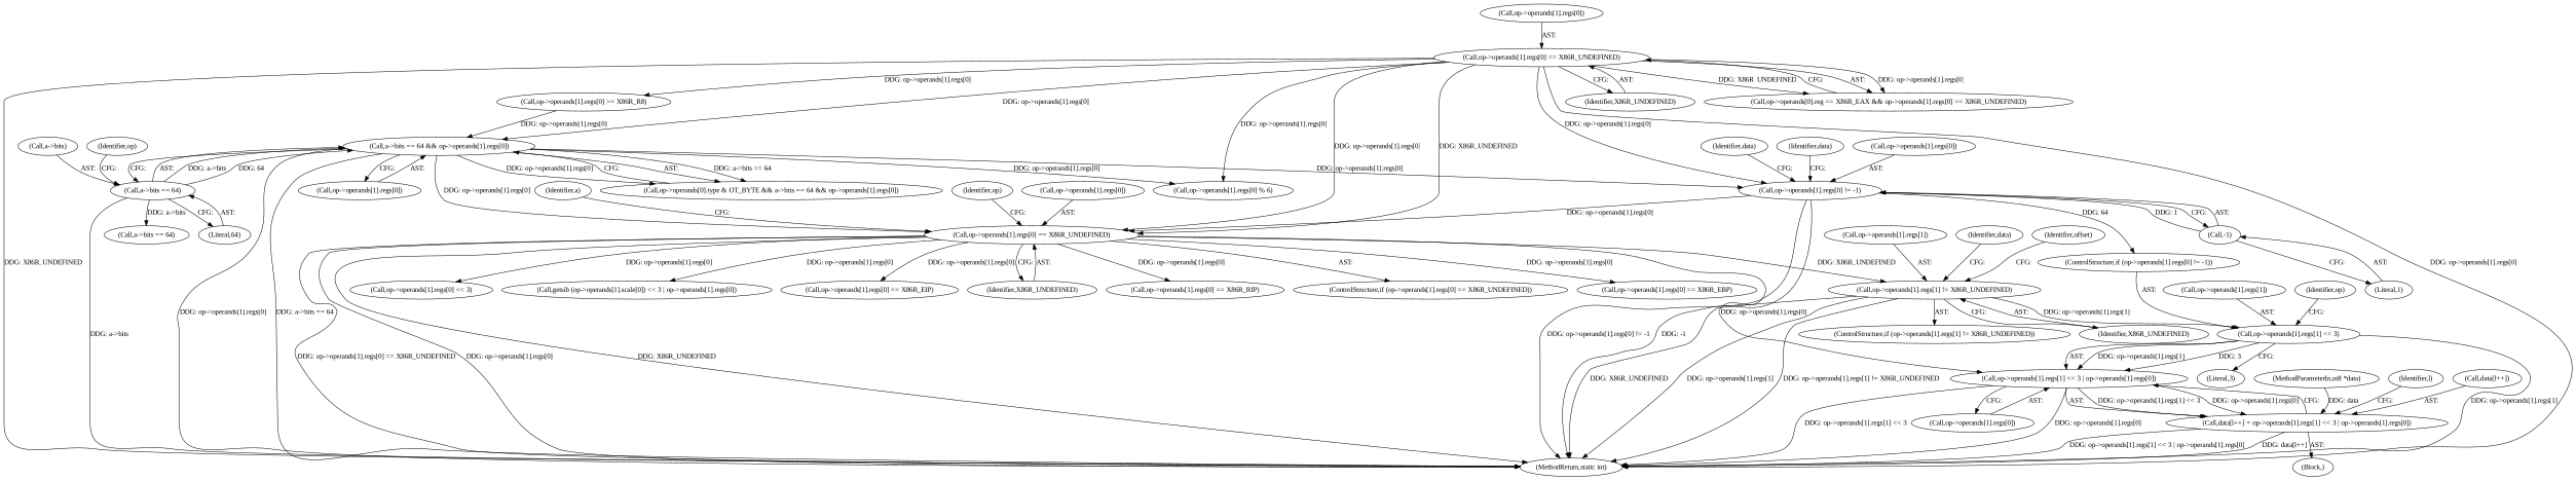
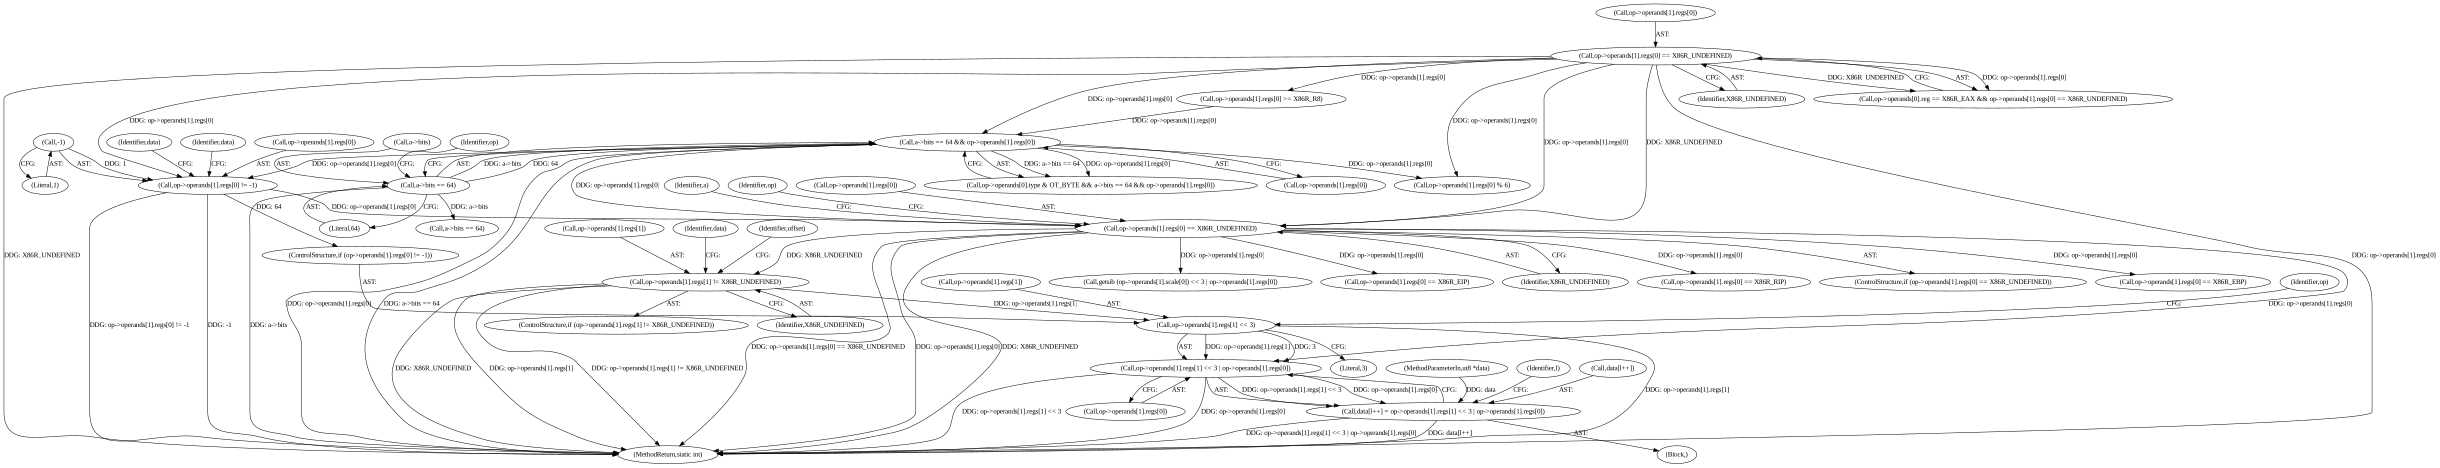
  digraph {
    fontname="Liberation Serif"
    node [fontname="Liberation Serif"]
    edge [fontname="Liberation Serif"]
    n1 [label="(Call,op->operands[1].regs[1] << 3 | op->operands[1].regs[0])"]
    n2 [label="(Call,data[l++] = op->operands[1].regs[1] << 3 | op->operands[1].regs[0])"]
    n3 [label="(Call,op->operands[1].regs[0])"]
    n4 [label="(MethodReturn,static int)"]
    n5 [label="(Block,)"]
    n6 [label="(Call,op->operands[1].regs[1] << 3)"]
    n7 [label="(Literal,3)"]
    n8 [label="(Call,op->operands[1].regs[1] != X86R_UNDEFINED)"]
    n9 [label="(ControlStructure,if (op->operands[1].regs[1] != X86R_UNDEFINED))"]
    n10 [label="(Identifier,X86R_UNDEFINED)"]
    n11 [label="(Call,op->operands[1].regs[0] == X86R_UNDEFINED)"]
-   n12 [label="(Call,op->operands[1].regs[0] << 3)"]
    n13 [label="(Call,getsib (op->operands[1].scale[0]) << 3 | op->operands[1].regs[0])"]
    n14 [label="(Call,op->operands[1].regs[0] == X86R_EIP)"]
    n15 [label="(Identifier,X86R_UNDEFINED)"]
    n16 [label="(Call,op->operands[1].regs[0] == X86R_RIP)"]
    n17 [label="(ControlStructure,if (op->operands[1].regs[0] == X86R_UNDEFINED))"]
    n18 [label="(Call,op->operands[1].regs[0] == X86R_EBP)"]
    n19 [label="(Call,a->bits == 64 && op->operands[1].regs[0])"]
    n20 [label="(Call,a->bits == 64)"]
    n21 [label="(Call,op->operands[1].regs[0] != -1)"]
    n22 [label="(Call,op->operands[0].type & OT_BYTE && a->bits == 64 && op->operands[1].regs[0])"]
    n23 [label="(Call,op->operands[1].regs[0])"]
    n24 [label="(Call,op->operands[1].regs[0] % 6)"]
    n25 [label="(Call,a->bits == 64)"]
    n26 [label="(Literal,64)"]
    n27 [label="(Call,-1)"]
    n28 [label="(ControlStructure,if (op->operands[1].regs[0] != -1))"]
    n29 [label="(Call,op->operands[1].regs[0] >= X86R_R8)"]
    n30 [label="(Call,op->operands[1].regs[0] == X86R_UNDEFINED)"]
    n31 [label="(Identifier,X86R_UNDEFINED)"]
    n32 [label="(Call,op->operands[0].reg == X86R_EAX && op->operands[1].regs[0] == X86R_UNDEFINED)"]
    n33 [label="(Literal,1)"]
    n34 [label="(Identifier,offset)"]
    n35 [label="(Call,op->operands[1].regs[1])"]
    n36 [label="(Identifier,data)"]
    n37 [label="(MethodParameterIn,ut8 *data)"]
    n38 [label="(Identifier,data)"]
    n39 [label="(Identifier,l)"]
    n40 [label="(Call,a->bits)"]
    n41 [label="(Identifier,a)"]
    n42 [label="(Identifier,op)"]
    n43 [label="(Call,op->operands[1].regs[1])"]
    n44 [label="(Call,op->operands[1].regs[0])"]
    n45 [label="(Call,op->operands[1].regs[0])"]
    n46 [label="(Identifier,op)"]
    n47 [label="(Call,op->operands[1].regs[0])"]
    n48 [label="(Identifier,op)"]
    n49 [label="(Call,data[l++])"]
    n50 [label="(Identifier,data)"]
    n1 -> n2 [label="AST: "]
    n1 -> n2 [label="DDG: op->operands[1].regs[1] << 3"]
    n1 -> n2 [label="DDG: op->operands[1].regs[0]"]
    n1 -> n3 [label="CFG: "]
    n1 -> n4 [label="DDG: op->operands[1].regs[1] << 3"]
    n1 -> n4 [label="DDG: op->operands[1].regs[0]"]
    n2 -> n1 [label="CFG: "]
    n2 -> n4 [label="DDG: op->operands[1].regs[1] << 3 | op->operands[1].regs[0]"]
    n2 -> n4 [label="DDG: data[l++]"]
    n2 -> n5 [label="AST: "]
    n3 -> n1 [label="AST: "]
    n6 -> n1 [label="AST: "]
    n6 -> n1 [label="DDG: op->operands[1].regs[1]"]
    n6 -> n1 [label="DDG: 3"]
    n6 -> n4 [label="DDG: op->operands[1].regs[1]"]
    n6 -> n7 [label="CFG: "]
    n8 -> n4 [label="DDG: X86R_UNDEFINED"]
    n8 -> n4 [label="DDG: op->operands[1].regs[1]"]
    n8 -> n4 [label="DDG: op->operands[1].regs[1] != X86R_UNDEFINED"]
    n8 -> n6 [label="DDG: op->operands[1].regs[1]"]
    n8 -> n9 [label="AST: "]
    n8 -> n10 [label="CFG: "]
    n10 -> n8 [label="AST: "]
    n11 -> n1 [label="DDG: op->operands[1].regs[0]"]
    n11 -> n4 [label="DDG: op->operands[1].regs[0] == X86R_UNDEFINED"]
    n11 -> n4 [label="DDG: op->operands[1].regs[0]"]
    n11 -> n4 [label="DDG: X86R_UNDEFINED"]
    n11 -> n8 [label="DDG: X86R_UNDEFINED"]
-   n11 -> n12 [label="DDG: op->operands[1].regs[0]"]
    n11 -> n13 [label="DDG: op->operands[1].regs[0]"]
    n11 -> n14 [label="DDG: op->operands[1].regs[0]"]
    n11 -> n15 [label="CFG: "]
    n11 -> n16 [label="DDG: op->operands[1].regs[0]"]
    n11 -> n17 [label="AST: "]
    n11 -> n18 [label="DDG: op->operands[1].regs[0]"]
    n15 -> n11 [label="AST: "]
    n19 -> n4 [label="DDG: op->operands[1].regs[0]"]
    n19 -> n4 [label="DDG: a->bits == 64"]
    n19 -> n11 [label="DDG: op->operands[1].regs[0]"]
    n19 -> n20 [label="CFG: "]
    n19 -> n21 [label="DDG: op->operands[1].regs[0]"]
    n19 -> n22 [label="AST: "]
    n19 -> n22 [label="DDG: a->bits == 64"]
    n19 -> n22 [label="DDG: op->operands[1].regs[0]"]
    n19 -> n23 [label="CFG: "]
    n19 -> n24 [label="DDG: op->operands[1].regs[0]"]
    n20 -> n4 [label="DDG: a->bits"]
    n20 -> n19 [label="AST: "]
    n20 -> n19 [label="DDG: a->bits"]
    n20 -> n19 [label="DDG: 64"]
    n20 -> n25 [label="DDG: a->bits"]
    n20 -> n26 [label="CFG: "]
    n21 -> n4 [label="DDG: op->operands[1].regs[0] != -1"]
    n21 -> n4 [label="DDG: -1"]
    n21 -> n11 [label="DDG: op->operands[1].regs[0]"]
-   n21 -> n27 [label="CFG: "]
    n21 -> n28 [label="DDG: 64"]
    n22 -> n19 [label="CFG: "]
    n23 -> n19 [label="AST: "]
    n26 -> n20 [label="AST: "]
    n27 -> n21 [label="AST: "]
    n27 -> n21 [label="DDG: 1"]
    n27 -> n33 [label="CFG: "]
    n28 -> n6 [label="AST: "]
    n29 -> n19 [label="DDG: op->operands[1].regs[0]"]
    n30 -> n4 [label="DDG: op->operands[1].regs[0]"]
    n30 -> n4 [label="DDG: X86R_UNDEFINED"]
    n30 -> n11 [label="DDG: op->operands[1].regs[0]"]
    n30 -> n11 [label="DDG: X86R_UNDEFINED"]
    n30 -> n19 [label="DDG: op->operands[1].regs[0]"]
    n30 -> n21 [label="DDG: op->operands[1].regs[0]"]
    n30 -> n24 [label="DDG: op->operands[1].regs[0]"]
    n30 -> n29 [label="DDG: op->operands[1].regs[0]"]
    n30 -> n31 [label="CFG: "]
    n30 -> n32 [label="AST: "]
    n30 -> n32 [label="DDG: op->operands[1].regs[0]"]
    n30 -> n32 [label="DDG: X86R_UNDEFINED"]
    n31 -> n30 [label="AST: "]
    n32 -> n30 [label="CFG: "]
    n33 -> n27 [label="AST: "]
    n34 -> n8 [label="CFG: "]
    n35 -> n6 [label="AST: "]
    n36 -> n21 [label="CFG: "]
    n37 -> n2 [label="DDG: data"]
    n38 -> n21 [label="CFG: "]
    n39 -> n2 [label="CFG: "]
    n40 -> n20 [label="AST: "]
    n41 -> n11 [label="CFG: "]
    n42 -> n11 [label="CFG: "]
    n43 -> n8 [label="AST: "]
    n44 -> n11 [label="AST: "]
    n45 -> n30 [label="AST: "]
    n46 -> n20 [label="CFG: "]
    n47 -> n21 [label="AST: "]
    n48 -> n6 [label="CFG: "]
    n49 -> n2 [label="AST: "]
    n50 -> n8 [label="CFG: "]
  }
